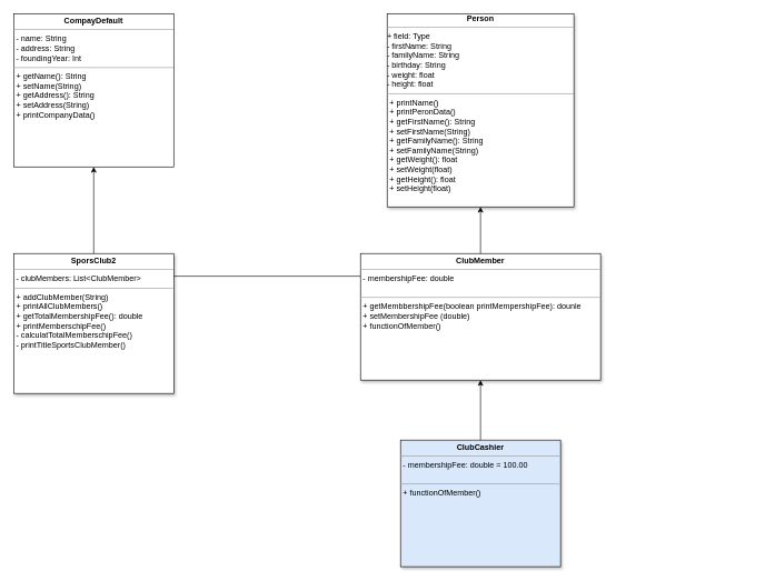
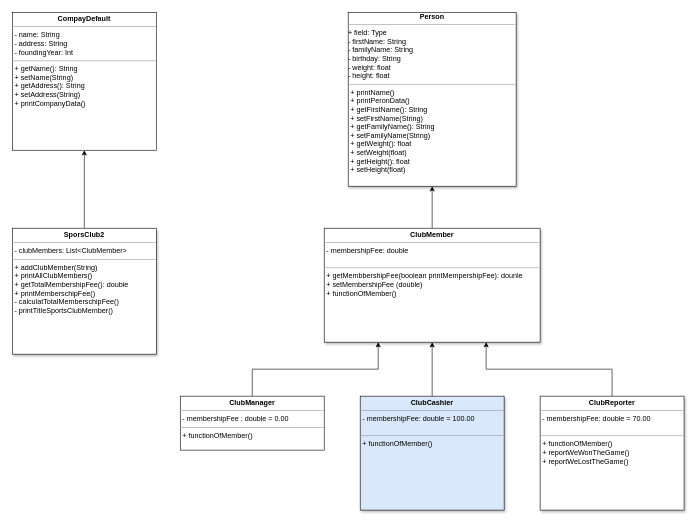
  <mxCell id="0" />
  <mxCell id="1" parent="0" />
  <mxCell id="2" value="&lt;p style=&quot;margin: 0px ; margin-top: 4px ; text-align: center&quot;&gt;&lt;b&gt;CompayDefault&lt;/b&gt;&lt;/p&gt;&lt;hr size=&quot;1&quot;&gt;&lt;p style=&quot;margin: 0px ; margin-left: 4px&quot;&gt;- name: String&lt;br&gt;- address: String&lt;/p&gt;&lt;p style=&quot;margin: 0px ; margin-left: 4px&quot;&gt;- foundingYear: Int&lt;/p&gt;&lt;hr size=&quot;1&quot;&gt;&lt;p style=&quot;margin: 0px ; margin-left: 4px&quot;&gt;+ getName(): String&lt;br&gt;+ setName(String)&lt;/p&gt;&lt;p style=&quot;margin: 0px ; margin-left: 4px&quot;&gt;+ getAddress(): String&lt;/p&gt;&lt;p style=&quot;margin: 0px ; margin-left: 4px&quot;&gt;+ setAddress(String)&lt;/p&gt;&lt;p style=&quot;margin: 0px ; margin-left: 4px&quot;&gt;+ printCompanyData()&lt;/p&gt;" style="verticalAlign=top;align=left;overflow=fill;fontSize=12;fontFamily=Helvetica;html=1;rounded=0;shadow=0;comic=0;labelBackgroundColor=none;strokeWidth=1" parent="1" vertex="1"><mxGeometry x="20" y="20" width="240" height="230" as="geometry" /></mxCell>
  <mxCell id="3" value="" style="edgeStyle=orthogonalEdgeStyle;rounded=0;orthogonalLoop=1;jettySize=auto;html=1;entryX=0.5;entryY=1;entryDx=0;entryDy=0;" parent="1" source="4" target="2" edge="1"><mxGeometry relative="1" as="geometry"><mxPoint x="300" y="207" as="targetPoint" /></mxGeometry></mxCell>
  <mxCell id="4" value="&lt;p style=&quot;margin: 0px ; margin-top: 4px ; text-align: center&quot;&gt;&lt;b&gt;SporsClub2&lt;/b&gt;&lt;/p&gt;&lt;hr size=&quot;1&quot;&gt;&lt;p style=&quot;margin: 0px ; margin-left: 4px&quot;&gt;- clubMembers: List&amp;lt;ClubMember&amp;gt;&lt;/p&gt;&lt;hr size=&quot;1&quot;&gt;&lt;p style=&quot;margin: 0px ; margin-left: 4px&quot;&gt;+ addClubMember(String)&lt;/p&gt;&lt;p style=&quot;margin: 0px ; margin-left: 4px&quot;&gt;+ printAllClubMembers()&lt;/p&gt;&lt;p style=&quot;margin: 0px ; margin-left: 4px&quot;&gt;+ getTotalMembershipFee(): double&lt;/p&gt;&lt;p style=&quot;margin: 0px ; margin-left: 4px&quot;&gt;+ printMemberschipFee()&lt;/p&gt;&lt;p style=&quot;margin: 0px ; margin-left: 4px&quot;&gt;- calculatTotalMemberschipFee()&lt;/p&gt;&lt;p style=&quot;margin: 0px ; margin-left: 4px&quot;&gt;- printTitleSportsClubMember()&lt;/p&gt;" style="verticalAlign=top;align=left;overflow=fill;fontSize=12;fontFamily=Helvetica;html=1;shadow=1;" parent="1" vertex="1"><mxGeometry x="20" y="380" width="240" height="210" as="geometry" /></mxCell>
  <mxCell id="5" value="&lt;div style=&quot;text-align: center&quot;&gt;&lt;b&gt;Person&lt;/b&gt;&lt;/div&gt;&lt;hr size=&quot;1&quot;&gt;&lt;span&gt;&lt;div&gt;&lt;span&gt;+ field: Type&lt;/span&gt;&lt;/div&gt;&lt;/span&gt;&lt;blockquote style=&quot;margin: 0 0 0 40px ; border: none ; padding: 0px&quot;&gt;&lt;/blockquote&gt;&lt;span&gt;&lt;div&gt;&lt;span&gt;- firstName: String&amp;nbsp;&lt;/span&gt;&lt;/div&gt;&lt;/span&gt;&lt;blockquote style=&quot;margin: 0 0 0 40px ; border: none ; padding: 0px&quot;&gt;&lt;/blockquote&gt;&lt;span&gt;&lt;div&gt;&lt;span&gt;- &lt;/span&gt;&lt;span&gt;familyName:&amp;nbsp;&lt;/span&gt;&lt;span&gt;String&amp;nbsp;&lt;/span&gt;&lt;/div&gt;&lt;/span&gt;&lt;span&gt;&lt;div&gt;&lt;span&gt;- &lt;/span&gt;&lt;span&gt;birthday: &lt;/span&gt;&lt;span&gt;String&amp;nbsp;&lt;/span&gt;&lt;/div&gt;&lt;/span&gt;&lt;span&gt;&lt;div&gt;&lt;span&gt;- &lt;/span&gt;&lt;span&gt;weight: float&amp;nbsp;&lt;/span&gt;&lt;/div&gt;&lt;/span&gt;&lt;span&gt;&lt;div&gt;&lt;span&gt;- &lt;/span&gt;&lt;span&gt;height: float&amp;nbsp;&lt;/span&gt;&lt;/div&gt;&lt;/span&gt;&lt;hr size=&quot;1&quot;&gt;&lt;p style=&quot;margin: 0px ; margin-left: 4px&quot;&gt;+ printName()&lt;/p&gt;&lt;p style=&quot;margin: 0px ; margin-left: 4px&quot;&gt;+ printPeronData()&lt;/p&gt;&lt;p style=&quot;margin: 0px ; margin-left: 4px&quot;&gt;+ getFirstName(): String&lt;/p&gt;&lt;p style=&quot;margin: 0px ; margin-left: 4px&quot;&gt;+ setFirstName(String)&lt;/p&gt;&lt;p style=&quot;margin: 0px ; margin-left: 4px&quot;&gt;+ getFamilyName(): String&lt;/p&gt;&lt;p style=&quot;margin: 0px ; margin-left: 4px&quot;&gt;+ setFamilyName(String)&lt;/p&gt;&lt;p style=&quot;margin: 0px ; margin-left: 4px&quot;&gt;+ getWeight(): float&lt;/p&gt;&lt;p style=&quot;margin: 0px ; margin-left: 4px&quot;&gt;+ setWeight(float)&lt;/p&gt;&lt;p style=&quot;margin: 0px ; margin-left: 4px&quot;&gt;+ getHeight(): float&lt;/p&gt;&lt;p style=&quot;margin: 0px ; margin-left: 4px&quot;&gt;+ setHeight(float)&lt;/p&gt;&lt;p style=&quot;margin: 0px ; margin-left: 4px&quot;&gt;&lt;br&gt;&lt;/p&gt;" style="verticalAlign=top;align=left;overflow=fill;fontSize=12;fontFamily=Helvetica;html=1;shadow=1;" parent="1" vertex="1"><mxGeometry x="580" y="20" width="280" height="290" as="geometry" /></mxCell>
  <mxCell id="6" value="" style="edgeStyle=orthogonalEdgeStyle;rounded=0;orthogonalLoop=1;jettySize=auto;html=1;" parent="1" source="8" target="5" edge="1"><mxGeometry relative="1" as="geometry" /></mxCell>
  <mxCell id="7" value="" style="edgeStyle=orthogonalEdgeStyle;rounded=0;orthogonalLoop=1;jettySize=auto;html=1;startArrow=classic;startFill=1;endArrow=none;endFill=0;" parent="1" source="8" target="9" edge="1"><mxGeometry relative="1" as="geometry" /></mxCell>
  <mxCell id="8" value="&lt;p style=&quot;margin: 0px ; margin-top: 4px ; text-align: center&quot;&gt;&lt;b&gt;ClubMember&lt;/b&gt;&lt;/p&gt;&lt;hr size=&quot;1&quot;&gt;&lt;p style=&quot;margin: 0px ; margin-left: 4px&quot;&gt;-&amp;nbsp;membershipFee: double&amp;nbsp;&lt;/p&gt;&lt;br&gt;&lt;hr size=&quot;1&quot;&gt;&lt;p style=&quot;margin: 0px ; margin-left: 4px&quot;&gt;+ getMembbershipFee(boolean printMempershipFee): dounle&lt;/p&gt;&lt;p style=&quot;margin: 0px ; margin-left: 4px&quot;&gt;+ setMembershipFee (double)&lt;/p&gt;&lt;p style=&quot;margin: 0px ; margin-left: 4px&quot;&gt;+ functionOfMember()&lt;/p&gt;&lt;p style=&quot;margin: 0px ; margin-left: 4px&quot;&gt;&lt;br&gt;&lt;/p&gt;&lt;p style=&quot;margin: 0px ; margin-left: 4px&quot;&gt;&lt;br&gt;&lt;/p&gt;" style="verticalAlign=top;align=left;overflow=fill;fontSize=12;fontFamily=Helvetica;html=1;shadow=1;" parent="1" vertex="1"><mxGeometry x="540" y="380" width="360" height="190" as="geometry" /></mxCell>
  <mxCell id="9" value="&lt;p style=&quot;margin: 0px ; margin-top: 4px ; text-align: center&quot;&gt;&lt;b&gt;ClubCashier&lt;/b&gt;&lt;/p&gt;&lt;hr size=&quot;1&quot;&gt;&lt;p style=&quot;margin: 0px ; margin-left: 4px&quot;&gt;-&amp;nbsp;membershipFee: double = 100.00&lt;/p&gt;&lt;br&gt;&lt;hr size=&quot;1&quot;&gt;&lt;p style=&quot;margin: 0px ; margin-left: 4px&quot;&gt;&lt;span&gt;+ functionOfMember()&lt;/span&gt;&lt;/p&gt;&lt;p style=&quot;margin: 0px ; margin-left: 4px&quot;&gt;&lt;br&gt;&lt;/p&gt;&lt;p style=&quot;margin: 0px ; margin-left: 4px&quot;&gt;&lt;br&gt;&lt;/p&gt;" style="verticalAlign=top;align=left;overflow=fill;fontSize=12;fontFamily=Helvetica;html=1;shadow=1;fillColor=#dae8fc;" parent="1" vertex="1"><mxGeometry x="600" y="660" width="240" height="190" as="geometry" /></mxCell>
- <mxCell id="14" value="" style="endArrow=none;endFill=0;html=1;edgeStyle=orthogonalEdgeStyle;align=left;verticalAlign=top;exitX=1;exitY=0.162;exitDx=0;exitDy=0;exitPerimeter=0;entryX=0;entryY=0.179;entryDx=0;entryDy=0;entryPerimeter=0;" parent="1" source="4" target="8" edge="1"><mxGeometry x="-1" relative="1" as="geometry"><mxPoint x="330" y="380" as="sourcePoint" /><mxPoint x="490" y="380" as="targetPoint" /></mxGeometry></mxCell>
+ <mxCell id="10" value="" style="edgeStyle=orthogonalEdgeStyle;rounded=0;orthogonalLoop=1;jettySize=auto;html=1;entryX=0.25;entryY=1;entryDx=0;entryDy=0;" parent="1" source="11" target="8" edge="1"><mxGeometry relative="1" as="geometry"><mxPoint x="440" y="580" as="targetPoint" /></mxGeometry></mxCell>
+ <mxCell id="11" value="&lt;p style=&quot;margin: 0px ; margin-top: 4px ; text-align: center&quot;&gt;&lt;b&gt;ClubManager&lt;/b&gt;&lt;/p&gt;&lt;hr size=&quot;1&quot;&gt;&lt;p style=&quot;margin: 0px ; margin-left: 4px&quot;&gt;- membershipFee : double = 0.00&lt;/p&gt;&lt;hr size=&quot;1&quot;&gt;&lt;p style=&quot;margin: 0px ; margin-left: 4px&quot;&gt;+ functionOfMember()&lt;/p&gt;" style="verticalAlign=top;align=left;overflow=fill;fontSize=12;fontFamily=Helvetica;html=1;" parent="1" vertex="1"><mxGeometry x="300" y="660" width="240" height="90" as="geometry" /></mxCell>
+ <mxCell id="12" style="edgeStyle=orthogonalEdgeStyle;rounded=0;orthogonalLoop=1;jettySize=auto;html=1;entryX=0.75;entryY=1;entryDx=0;entryDy=0;startArrow=none;startFill=0;endArrow=classic;endFill=1;exitX=0.5;exitY=0;exitDx=0;exitDy=0;" parent="1" source="13" target="8" edge="1"><mxGeometry relative="1" as="geometry" /></mxCell>
+ <mxCell id="13" value="&lt;p style=&quot;margin: 0px ; margin-top: 4px ; text-align: center&quot;&gt;&lt;b&gt;ClubReporter&lt;/b&gt;&lt;/p&gt;&lt;hr size=&quot;1&quot;&gt;&lt;p style=&quot;margin: 0px ; margin-left: 4px&quot;&gt;-&amp;nbsp;membershipFee: double = 70.00&lt;/p&gt;&lt;br&gt;&lt;hr size=&quot;1&quot;&gt;&lt;p style=&quot;margin: 0px ; margin-left: 4px&quot;&gt;&lt;span&gt;+ functionOfMember()&lt;/span&gt;&lt;br&gt;&lt;/p&gt;&lt;p style=&quot;margin: 0px ; margin-left: 4px&quot;&gt;&lt;span&gt;+ reportWeWonTheGame()&lt;/span&gt;&lt;/p&gt;&lt;p style=&quot;margin: 0px ; margin-left: 4px&quot;&gt;&lt;span&gt;+ reportWeLostTheGame()&lt;/span&gt;&lt;/p&gt;&lt;p style=&quot;margin: 0px ; margin-left: 4px&quot;&gt;&lt;br&gt;&lt;/p&gt;&lt;p style=&quot;margin: 0px ; margin-left: 4px&quot;&gt;&lt;br&gt;&lt;/p&gt;" style="verticalAlign=top;align=left;overflow=fill;fontSize=12;fontFamily=Helvetica;html=1;shadow=1;" parent="1" vertex="1"><mxGeometry x="900" y="660" width="240" height="190" as="geometry" /></mxCell>
